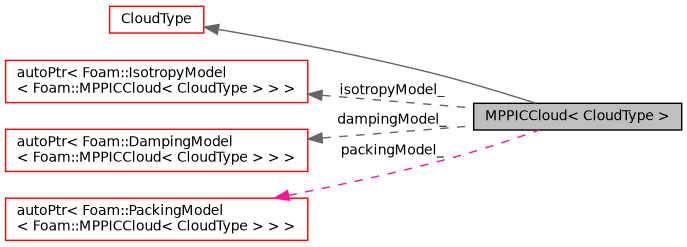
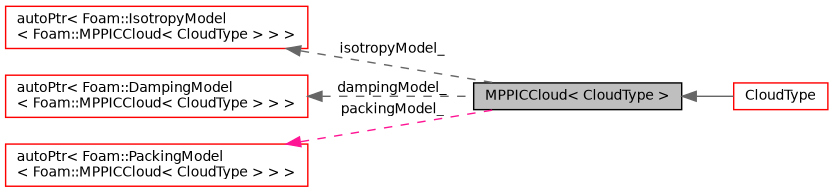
  digraph {
    rankdir=LR
    node [color=red fontname=Helvetica fontsize=10 shape=record]
    edge [color=gray40 dir=back fontname=Helvetica fontsize=10 labelfontname=Helvetica labelfontsize=10 style=dashed]
    n1 [color=black fillcolor=grey75 fontcolor=black height=0.2 label="MPPICCloud\< CloudType \>" style=filled width=0.4]
    n2 [height=0.2 label=CloudType width=0.4]
    n3 [height=0.2 label="autoPtr\< Foam::IsotropyModel\l\< Foam::MPPICCloud\< CloudType \> \> \>" width=0.4]
    n4 [height=0.2 label="autoPtr\< Foam::DampingModel\l\< Foam::MPPICCloud\< CloudType \> \> \>" width=0.4]
    n5 [height=0.2 label="autoPtr\< Foam::PackingModel\l\< Foam::MPPICCloud\< CloudType \> \> \>" width=0.4]
-   n2 -> n1 [style=solid]
+   n1 -> n2 [style=solid]
    n3 -> n1 [label=" isotropyModel_"]
    n4 -> n1 [label=" dampingModel_"]
    n5 -> n1 [color=deeppink label=" packingModel_"]
  }
